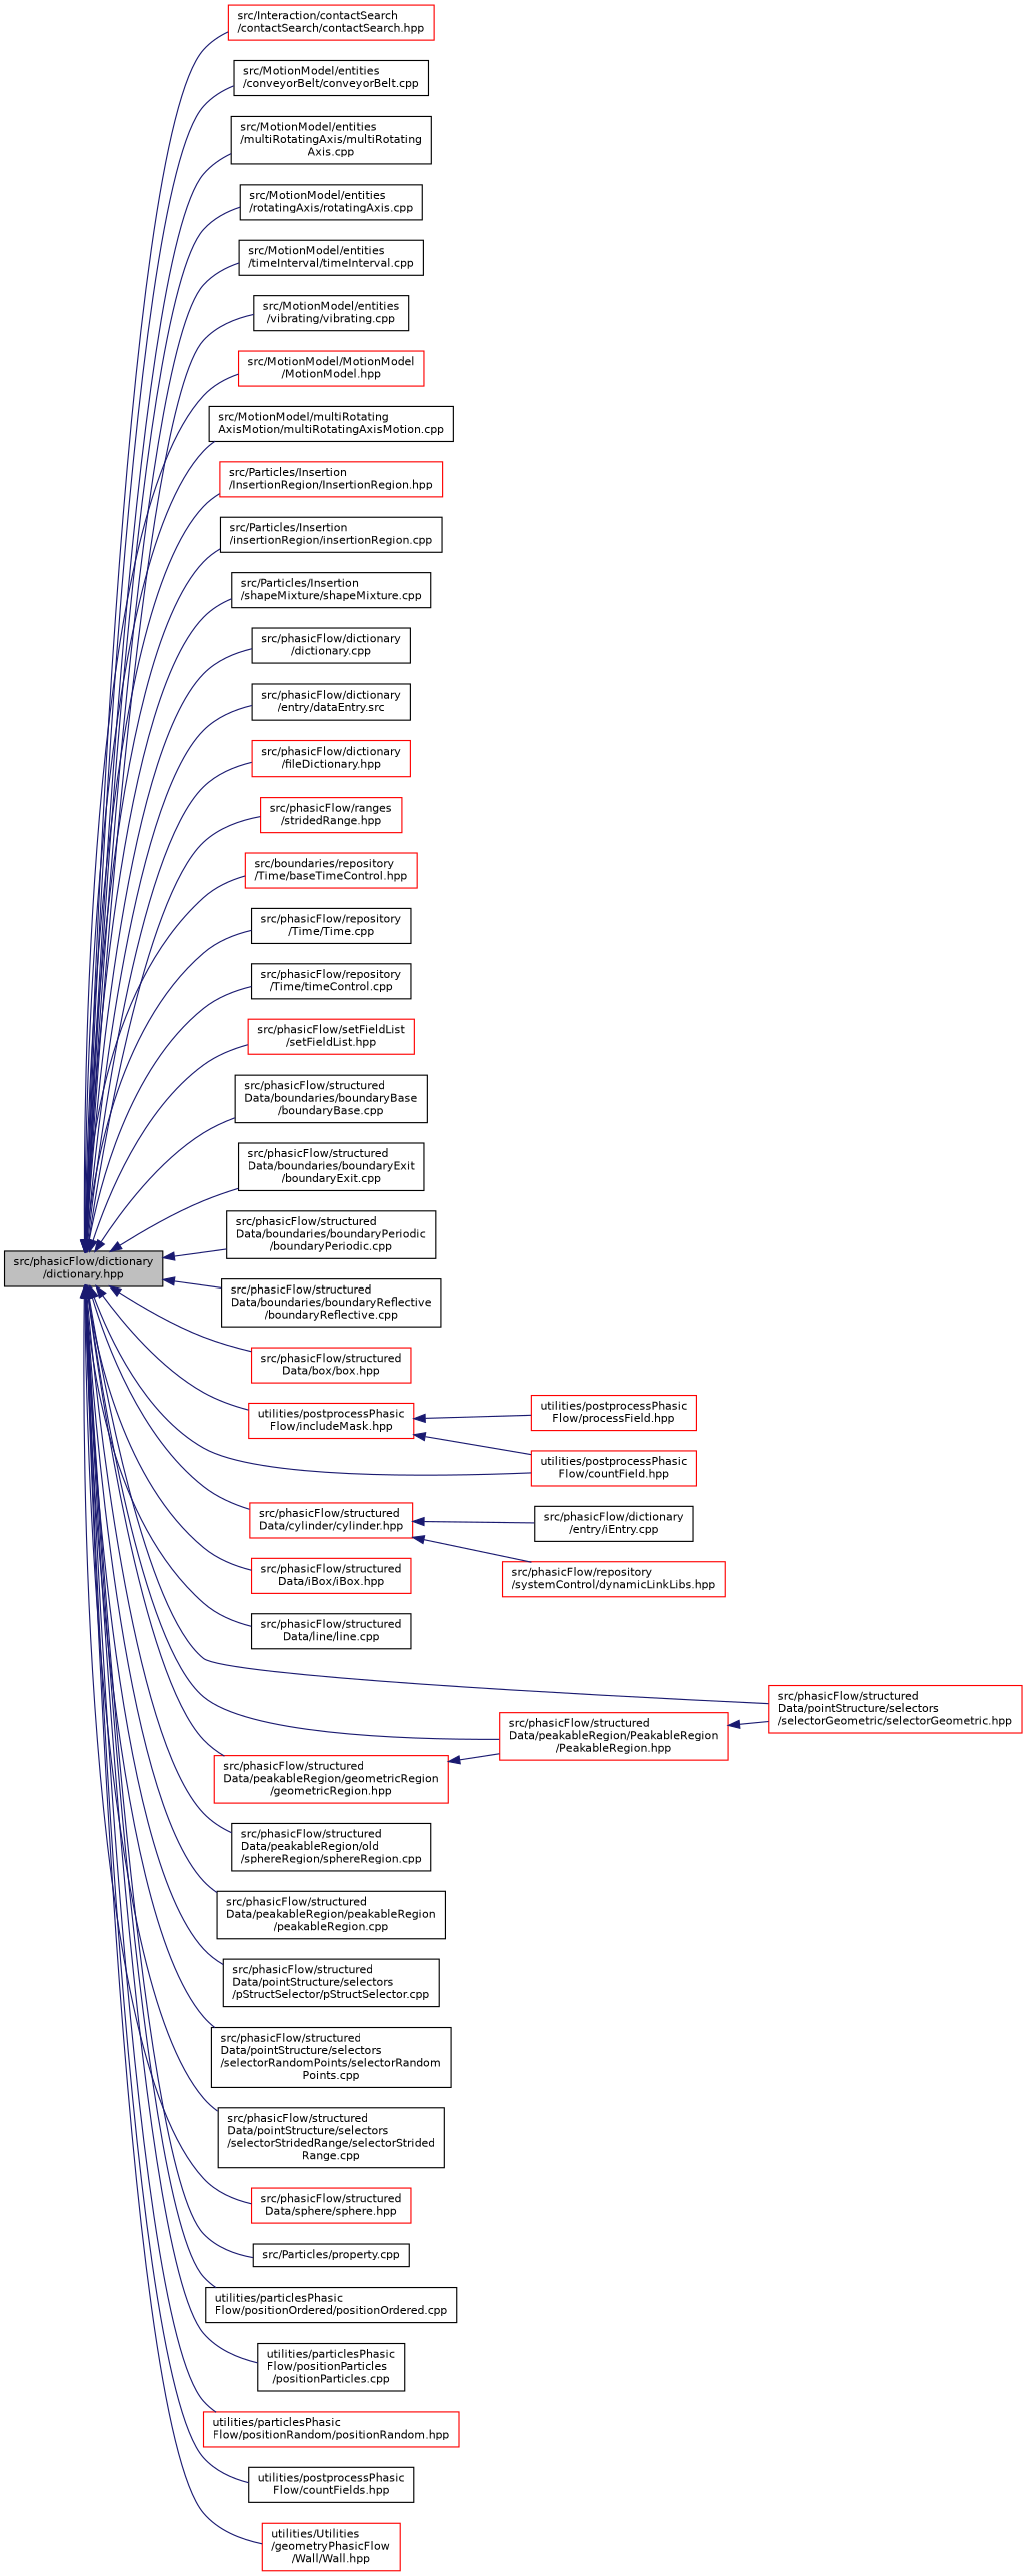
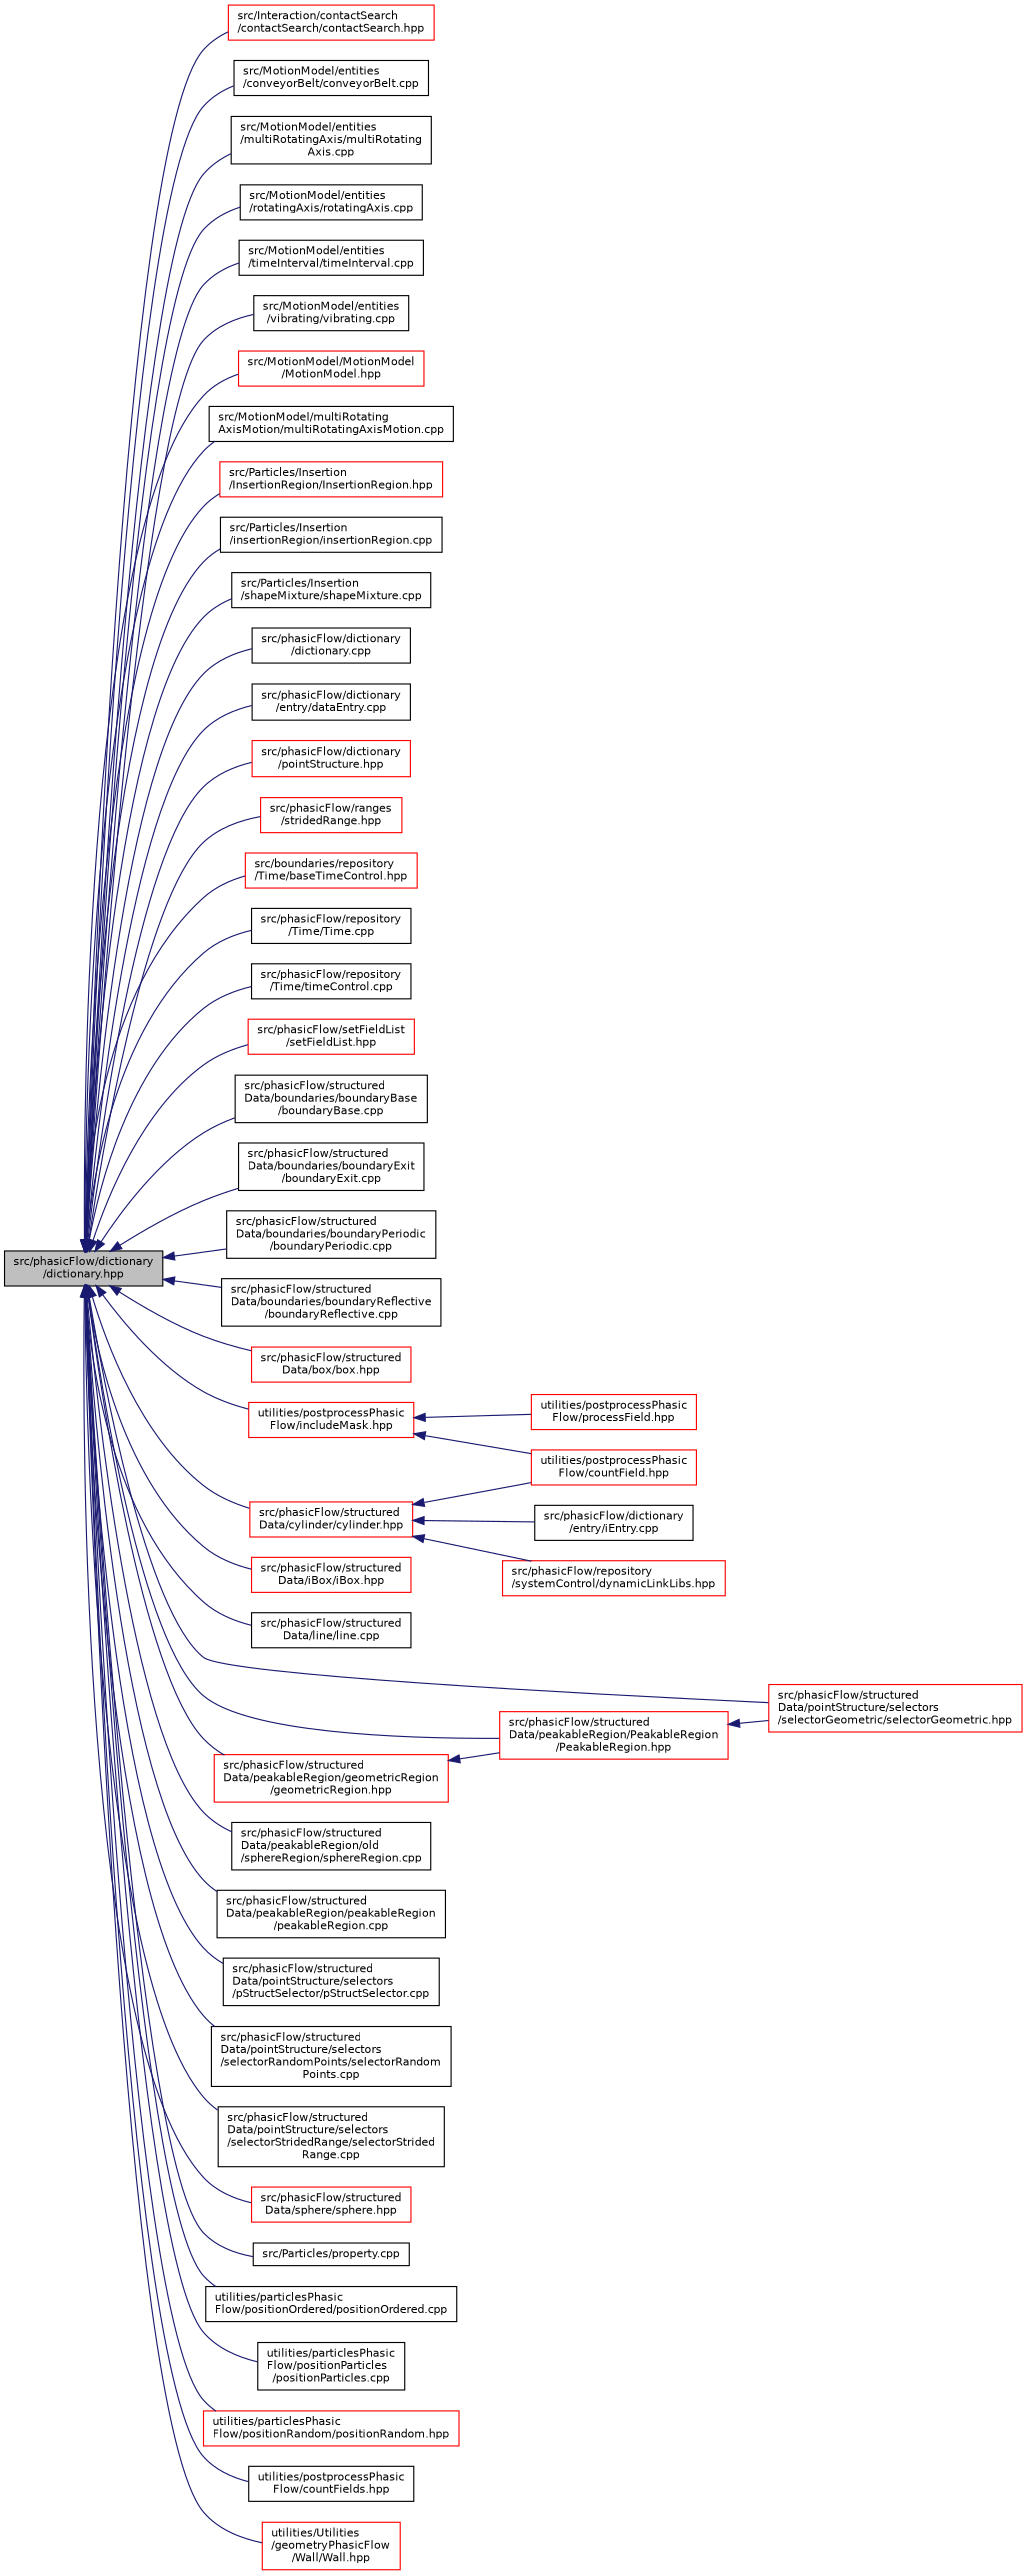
  digraph {
    rankdir=LR
    node [color=black fillcolor=white fontname=Helvetica fontsize=10 shape=record style=filled]
    edge [color=midnightblue dir=back fontname=Helvetica fontsize=10 labelfontname=Helvetica labelfontsize=10 style=solid]
    n1 [fillcolor=grey75 fontcolor=black height=0.2 label="src/phasicFlow/dictionary\l/dictionary.hpp" width=0.4]
    n2 [color=red height=0.2 label="src/Interaction/contactSearch\l/contactSearch/contactSearch.hpp" width=0.4]
    n3 [height=0.2 label="src/MotionModel/entities\l/conveyorBelt/conveyorBelt.cpp" width=0.4]
    n4 [height=0.2 label="src/MotionModel/entities\l/multiRotatingAxis/multiRotating\lAxis.cpp" width=0.4]
    n5 [height=0.2 label="src/MotionModel/entities\l/rotatingAxis/rotatingAxis.cpp" width=0.4]
    n6 [height=0.2 label="src/MotionModel/entities\l/timeInterval/timeInterval.cpp" width=0.4]
    n7 [height=0.2 label="src/MotionModel/entities\l/vibrating/vibrating.cpp" width=0.4]
    n8 [color=red height=0.2 label="src/MotionModel/MotionModel\l/MotionModel.hpp" width=0.4]
    n9 [height=0.2 label="src/MotionModel/multiRotating\lAxisMotion/multiRotatingAxisMotion.cpp" width=0.4]
    n10 [color=red height=0.2 label="src/Particles/Insertion\l/InsertionRegion/InsertionRegion.hpp" width=0.4]
    n11 [height=0.2 label="src/Particles/Insertion\l/insertionRegion/insertionRegion.cpp" width=0.4]
    n12 [height=0.2 label="src/Particles/Insertion\l/shapeMixture/shapeMixture.cpp" width=0.4]
    n13 [height=0.2 label="src/phasicFlow/dictionary\l/dictionary.cpp" width=0.4]
-   n14 [height=0.2 label="src/phasicFlow/dictionary\l/entry/dataEntry.src" width=0.4]
-   n15 [color=red height=0.2 label="src/phasicFlow/dictionary\l/fileDictionary.hpp" width=0.4]
+   n14 [height=0.2 label="src/phasicFlow/dictionary\l/entry/dataEntry.cpp" width=0.4]
+   n15 [color=red height=0.2 label="src/phasicFlow/dictionary\l/pointStructure.hpp" width=0.4]
    n16 [color=red height=0.2 label="src/phasicFlow/ranges\l/stridedRange.hpp" width=0.4]
    n17 [color=red height=0.2 label="src/boundaries/repository\l/Time/baseTimeControl.hpp" width=0.4]
    n18 [height=0.2 label="src/phasicFlow/repository\l/Time/Time.cpp" width=0.4]
    n19 [height=0.2 label="src/phasicFlow/repository\l/Time/timeControl.cpp" width=0.4]
    n20 [color=red height=0.2 label="src/phasicFlow/setFieldList\l/setFieldList.hpp" width=0.4]
    n21 [height=0.2 label="src/phasicFlow/structured\lData/boundaries/boundaryBase\l/boundaryBase.cpp" width=0.4]
    n22 [height=0.2 label="src/phasicFlow/structured\lData/boundaries/boundaryExit\l/boundaryExit.cpp" width=0.4]
    n23 [height=0.2 label="src/phasicFlow/structured\lData/boundaries/boundaryPeriodic\l/boundaryPeriodic.cpp" width=0.4]
    n24 [height=0.2 label="src/phasicFlow/structured\lData/boundaries/boundaryReflective\l/boundaryReflective.cpp" width=0.4]
    n25 [color=red height=0.2 label="src/phasicFlow/structured\lData/box/box.hpp" width=0.4]
    n26 [color=red height=0.2 label="src/phasicFlow/structured\lData/cylinder/cylinder.hpp" width=0.4]
    n27 [color=red height=0.2 label="src/phasicFlow/structured\lData/iBox/iBox.hpp" width=0.4]
    n28 [height=0.2 label="src/phasicFlow/structured\lData/line/line.cpp" width=0.4]
    n29 [color=red height=0.2 label="src/phasicFlow/structured\lData/peakableRegion/geometricRegion\l/geometricRegion.hpp" width=0.4]
    n30 [color=red height=0.2 label="src/phasicFlow/structured\lData/peakableRegion/PeakableRegion\l/PeakableRegion.hpp" width=0.4]
    n31 [color=red height=0.2 label="src/phasicFlow/structured\lData/pointStructure/selectors\l/selectorGeometric/selectorGeometric.hpp" width=0.4]
    n32 [height=0.2 label="src/phasicFlow/structured\lData/peakableRegion/old\l/sphereRegion/sphereRegion.cpp" width=0.4]
    n33 [height=0.2 label="src/phasicFlow/structured\lData/peakableRegion/peakableRegion\l/peakableRegion.cpp" width=0.4]
    n34 [height=0.2 label="src/phasicFlow/structured\lData/pointStructure/selectors\l/pStructSelector/pStructSelector.cpp" width=0.4]
    n35 [height=0.2 label="src/phasicFlow/structured\lData/pointStructure/selectors\l/selectorRandomPoints/selectorRandom\lPoints.cpp" width=0.4]
    n36 [height=0.2 label="src/phasicFlow/structured\lData/pointStructure/selectors\l/selectorStridedRange/selectorStrided\lRange.cpp" width=0.4]
    n37 [color=red height=0.2 label="src/phasicFlow/structured\lData/sphere/sphere.hpp" width=0.4]
    n38 [height=0.2 label="src/Particles/property.cpp" width=0.4]
    n39 [height=0.2 label="utilities/particlesPhasic\lFlow/positionOrdered/positionOrdered.cpp" width=0.4]
    n40 [height=0.2 label="utilities/particlesPhasic\lFlow/positionParticles\l/positionParticles.cpp" width=0.4]
    n41 [color=red height=0.2 label="utilities/particlesPhasic\lFlow/positionRandom/positionRandom.hpp" width=0.4]
    n42 [color=red height=0.2 label="utilities/postprocessPhasic\lFlow/countField.hpp" width=0.4]
    n43 [color=red height=0.2 label="utilities/postprocessPhasic\lFlow/includeMask.hpp" width=0.4]
    n44 [height=0.2 label="utilities/postprocessPhasic\lFlow/countFields.hpp" width=0.4]
    n45 [color=red height=0.2 label="utilities/Utilities\l/geometryPhasicFlow\l/Wall/Wall.hpp" width=0.4]
    n46 [height=0.2 label="src/phasicFlow/dictionary\l/entry/iEntry.cpp" width=0.4]
    n47 [color=red height=0.2 label="src/phasicFlow/repository\l/systemControl/dynamicLinkLibs.hpp" width=0.4]
    n48 [color=red height=0.2 label="utilities/postprocessPhasic\lFlow/processField.hpp" width=0.4]
    n1 -> n2
    n1 -> n3
    n1 -> n4
    n1 -> n5
    n1 -> n6
    n1 -> n7
    n1 -> n8
    n1 -> n9
    n1 -> n10
    n1 -> n11
    n1 -> n12
    n1 -> n13
    n1 -> n14
    n1 -> n15
    n1 -> n16
    n1 -> n17
    n1 -> n18
    n1 -> n19
    n1 -> n20
    n1 -> n21
    n1 -> n22
    n1 -> n23
    n1 -> n24
    n1 -> n25
    n1 -> n26
    n1 -> n27
    n1 -> n28
    n1 -> n29
    n1 -> n30
    n1 -> n31
    n1 -> n32
    n1 -> n33
    n1 -> n34
    n1 -> n35
    n1 -> n36
    n1 -> n37
    n1 -> n38
    n1 -> n39
    n1 -> n40
    n1 -> n41
-   n1 -> n42
+   n26 -> n42
    n1 -> n43
    n1 -> n44
    n1 -> n45
    n26 -> n46
    n26 -> n47
    n29 -> n30
    n30 -> n31
    n43 -> n42
    n43 -> n48
  }
